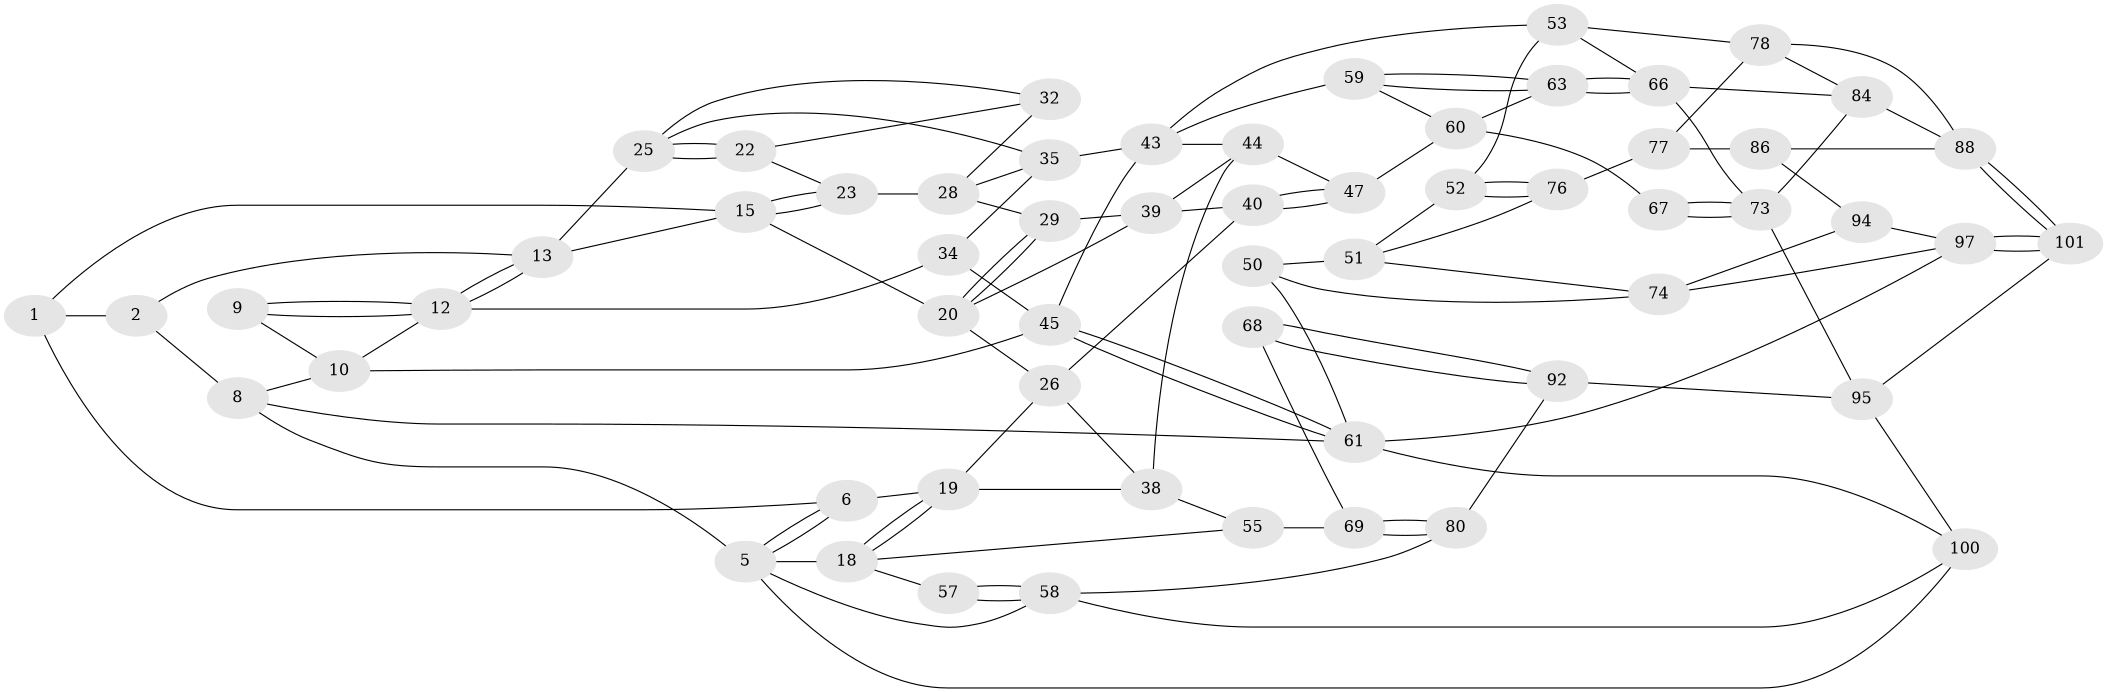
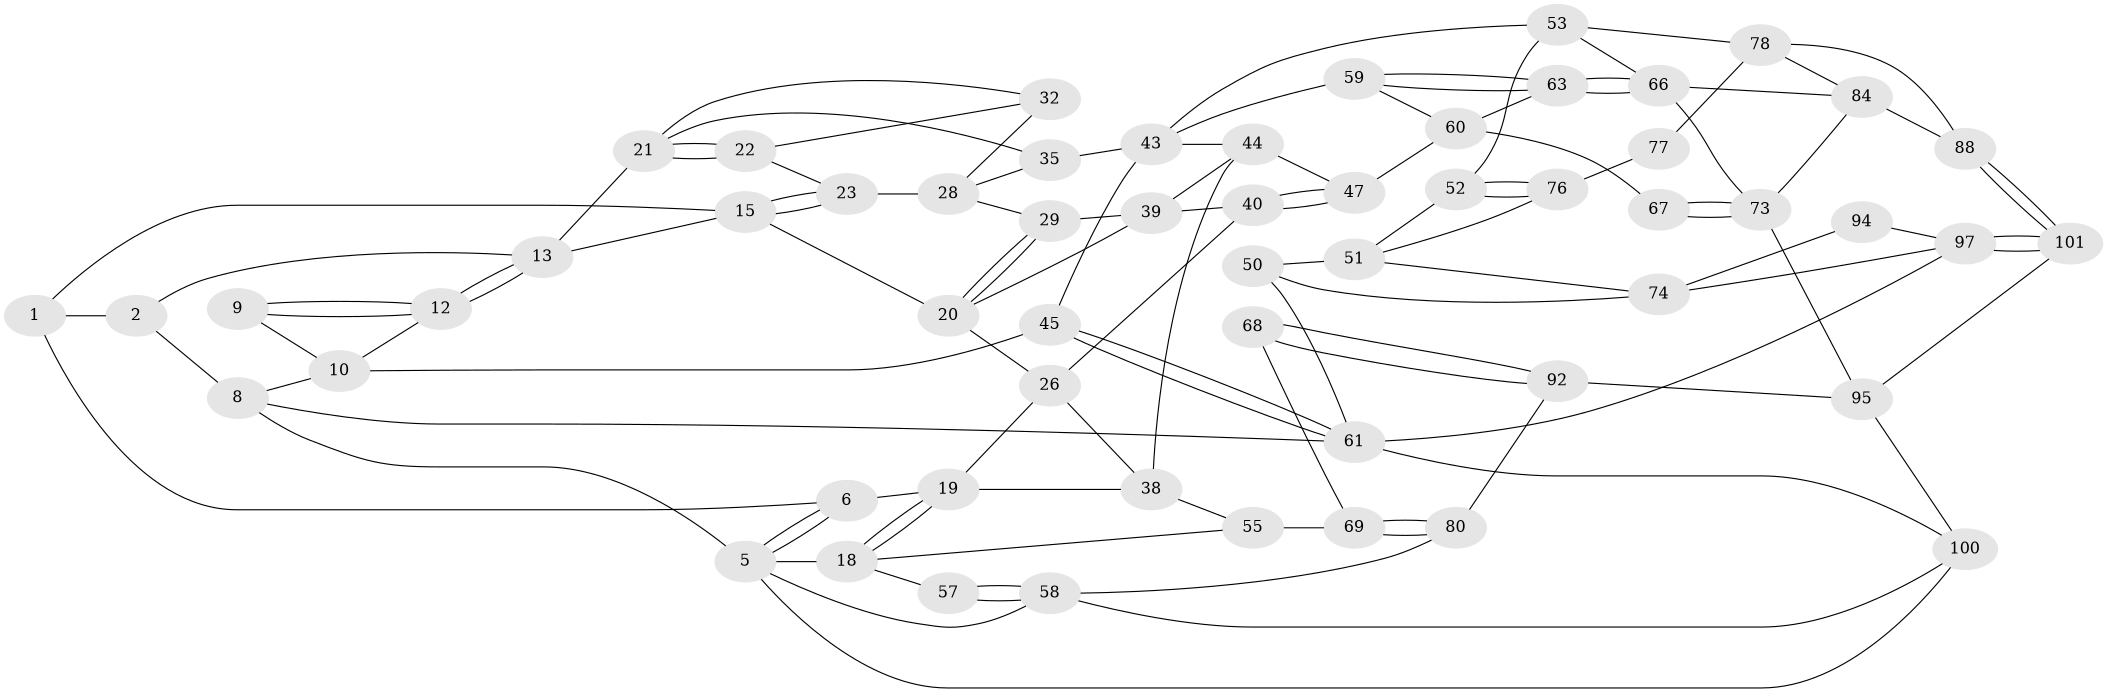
  graph {
    rankdir=LR
    node [color=gray90 style=filled]
    1 [super="+7"]
    2 [super="+3"]
    6 [super="+8"]
    15 [super="+16"]
    n5 [label=8]
    13 [super="+14"]
    19 [super="+20"]
    23 [super="+27"]
    n9 [label=20 super="+25"]
    5 [super="+17"]
    10 [super="+11"]
    61 [super="+71"]
-   21 [super="+31" label=25]
+   21 [super="+31"]
    18 [super="+56"]
    58 [super="+82"]
    100
    12 [super="+33"]
    45 [super="+46"]
    97 [super="+98"]
    55
    57
    80 [super="+81"]
    26 [super="+37"]
    38 [super="+48"]
    9
-   34
    43 [super="+54"]
    35 [super="+42"]
    22 [super="+30"]
    32
    28 [super="+36"]
    29
    39 [super="+41"]
    69 [super="+70"]
    40
    44
    47 [super="+49"]
    53 [super="+65"]
    59
    60 [super="+64"]
    66 [super="+72"]
    78 [super="+83"]
    63
    50 [super="+62"]
    51 [super="+75"]
    74 [super="+93"]
    67
    52
    76 [super="+79"]
    94 [super="+99"]
    77 [super="+85"]
    73 [super="+91"]
    84 [super="+90"]
    88 [super="+89"]
    92 [super="+96"]
    101
    95 [super="+102"]
    68
-   86 [super="+87"]
    1 -- 2
    1 -- 6
    1 -- 15
    2 -- n5
    2 -- 13
    6 -- 19
    15 -- 23
    15 -- 23
    15 -- n9
    n5 -- 5
    n5 -- 10
    n5 -- 61
    13 -- 15
    13 -- 21
    19 -- 26
    19 -- 38
    23 -- 28
    n9 -- 26
    n9 -- 29
    n9 -- 29
    n9 -- 39
    5 -- 6
    5 -- 6
    5 -- 18
    5 -- 58
    5 -- 100
    10 -- 12
    10 -- 45
    61 -- 100
    61 -- 97
    21 -- 35
    21 -- 22
    21 -- 22
    21 -- 32
    18 -- 19
    18 -- 19
    18 -- 55
    18 -- 57
    58 -- 100
    58 -- 80
    12 -- 13
    12 -- 13
-   12 -- 34
    45 -- 61
    45 -- 61
    45 -- 43
    97 -- 101
    97 -- 101
    55 -- 69
    57 -- 58
    57 -- 58
    80 -- 92 [weight=2]
    26 -- 38
    26 -- 40
    38 -- 55
    38 -- 44
    9 -- 10
    9 -- 12
    9 -- 12
-   34 -- 45
-   34 -- 35
    43 -- 44
    43 -- 53
    43 -- 59
    35 -- 43
    22 -- 23 [weight=2]
    22 -- 32
    28 -- 35
    28 -- 32
    28 -- 29
    29 -- 39
    39 -- 40
    39 -- 44
    69 -- 80
    69 -- 80
    40 -- 47
    40 -- 47
    44 -- 47
    47 -- 60
    53 -- 66
    53 -- 78
    59 -- 60
    59 -- 63
    59 -- 63
    60 -- 63
    60 -- 67
    66 -- 73
    66 -- 84
    78 -- 84
    78 -- 88
    63 -- 66
    63 -- 66
    50 -- 61
    50 -- 51
    50 -- 74
    51 -- 74
    51 -- 52
    51 -- 76
    74 -- 97
    74 -- 94
    67 -- 73
    67 -- 73
    52 -- 53
    52 -- 76
    52 -- 76
    76 -- 77 [weight=2]
    94 -- 97
    77 -- 78
-   77 -- 86
    73 -- 84
    73 -- 95
    84 -- 88
    88 -- 101
    88 -- 101
    92 -- 95
    95 -- 100
    95 -- 101
    68 -- 69
    68 -- 92
    68 -- 92
-   86 -- 94 [weight=2]
-   86 -- 88
  }
